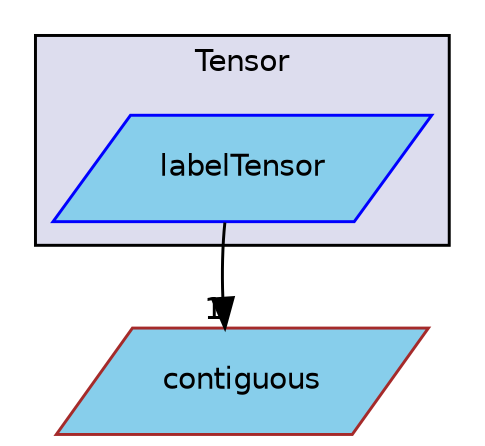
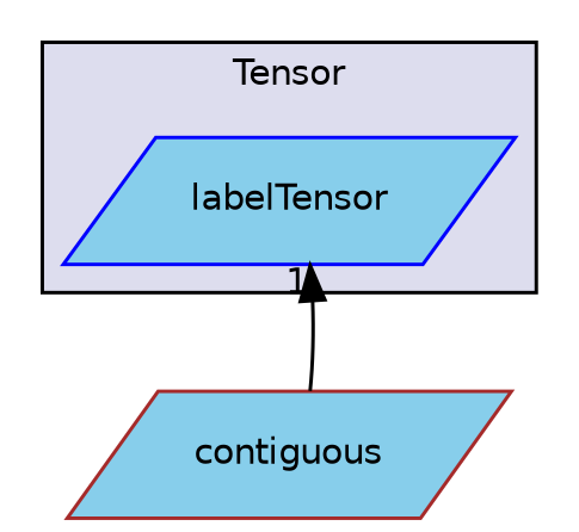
  digraph {
    compound=true
    node [fillcolor=skyblue fontname=Helvetica fontsize=10 shape=parallelogram style=filled]
    n1 [label=labelTensor pencolor=black color=blue]
    n2 [label=contiguous color=brown]
    subgraph cluster_1 {
      bgcolor="#ddddee"
      fontname=Helvetica
      fontsize=10
      label=Tensor
      pencolor=black
      n1
    }
-   n1 -> n2 [headlabel=1 labeldistance=1.5 labelfontname=Helvetica labelfontsize=10]
+   n2 -> n1 [headlabel=1 labeldistance=1.5 labelfontname=Helvetica labelfontsize=10]
  }
